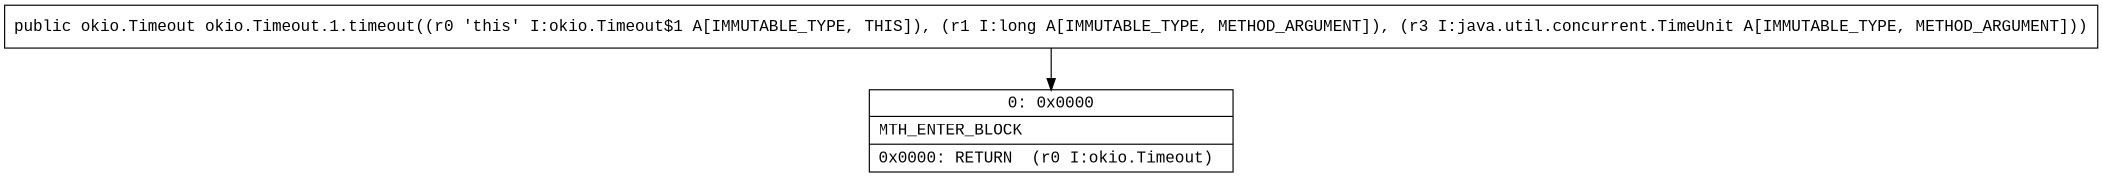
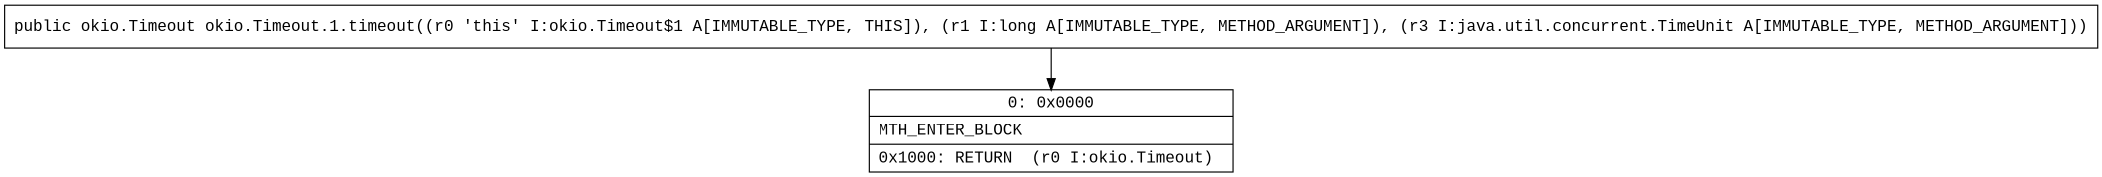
  digraph {
    fontname="Liberation Mono"
    node [shape=record fontname="Liberation Mono"]
-   n1 [label="{0\:\ 0x0000|MTH_ENTER_BLOCK\l|0x0000: RETURN  (r0 I:okio.Timeout) \l}"]
+   n1 [label="{0\:\ 0x0000|MTH_ENTER_BLOCK\l|0x1000: RETURN  (r0 I:okio.Timeout) \l}"]
    n2 [label="{public okio.Timeout okio.Timeout.1.timeout((r0 'this' I:okio.Timeout$1 A[IMMUTABLE_TYPE, THIS]), (r1 I:long A[IMMUTABLE_TYPE, METHOD_ARGUMENT]), (r3 I:java.util.concurrent.TimeUnit A[IMMUTABLE_TYPE, METHOD_ARGUMENT])) }"]
    n2 -> n1 [fontname="Liberation Mono"]
  }
